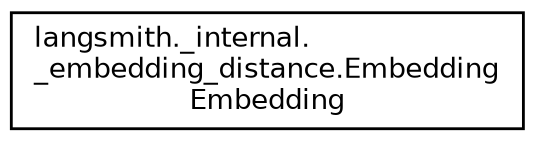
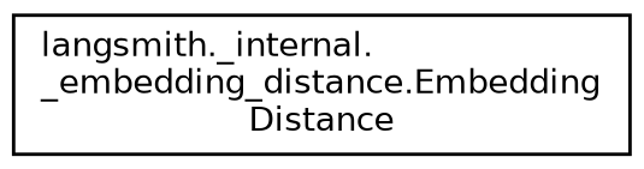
  digraph {
    rankdir=LR
-   n1 [color=black fillcolor=white fontname=Helvetica fontsize=10 height=0.2 label="langsmith._internal.\l_embedding_distance.Embedding\lEmbedding" shape=record style=filled width=0.4]
+   n1 [color=black fillcolor=white fontname=Helvetica fontsize=10 height=0.2 label="langsmith._internal.\l_embedding_distance.Embedding\lDistance" shape=record style=filled width=0.4]
  }
